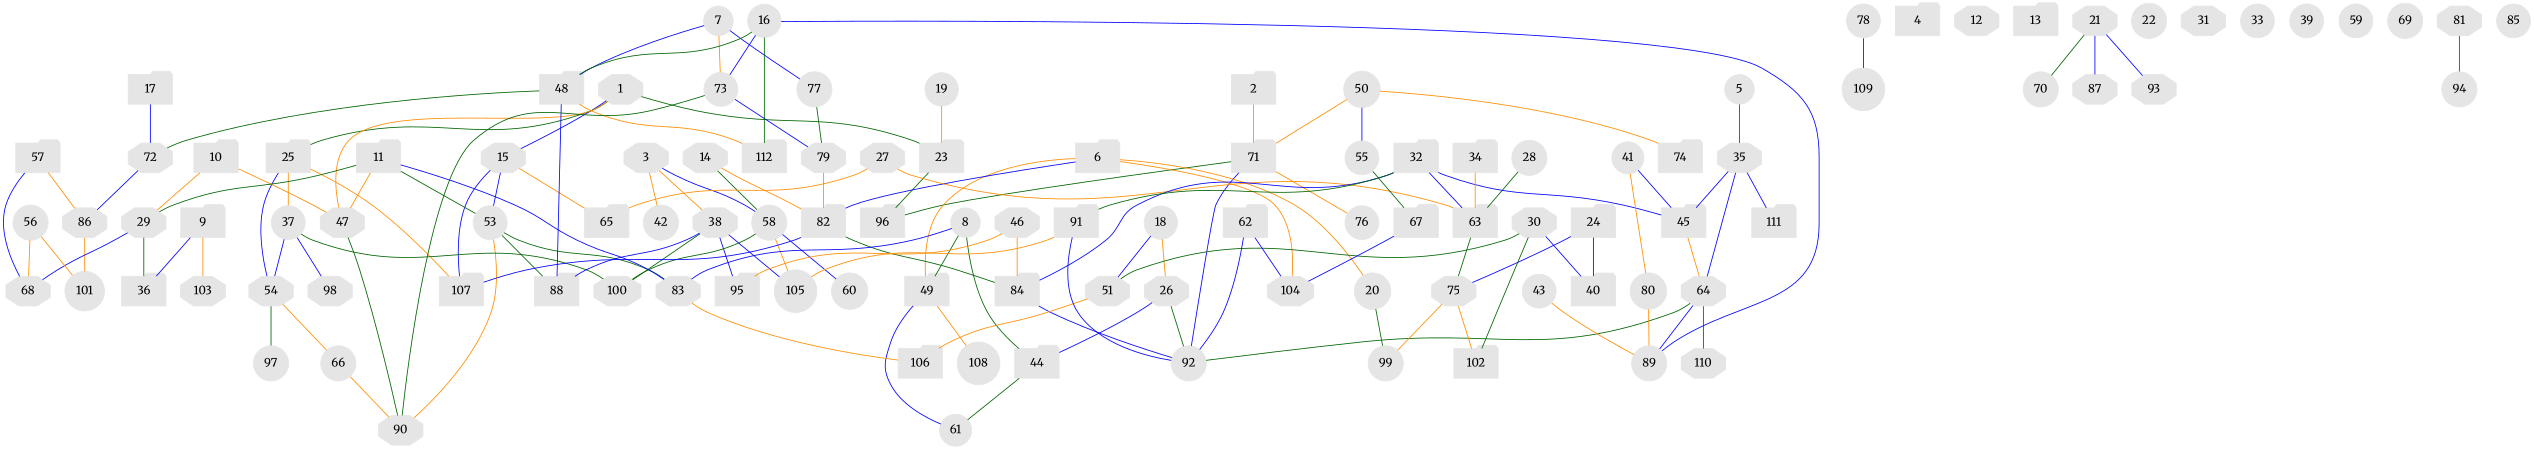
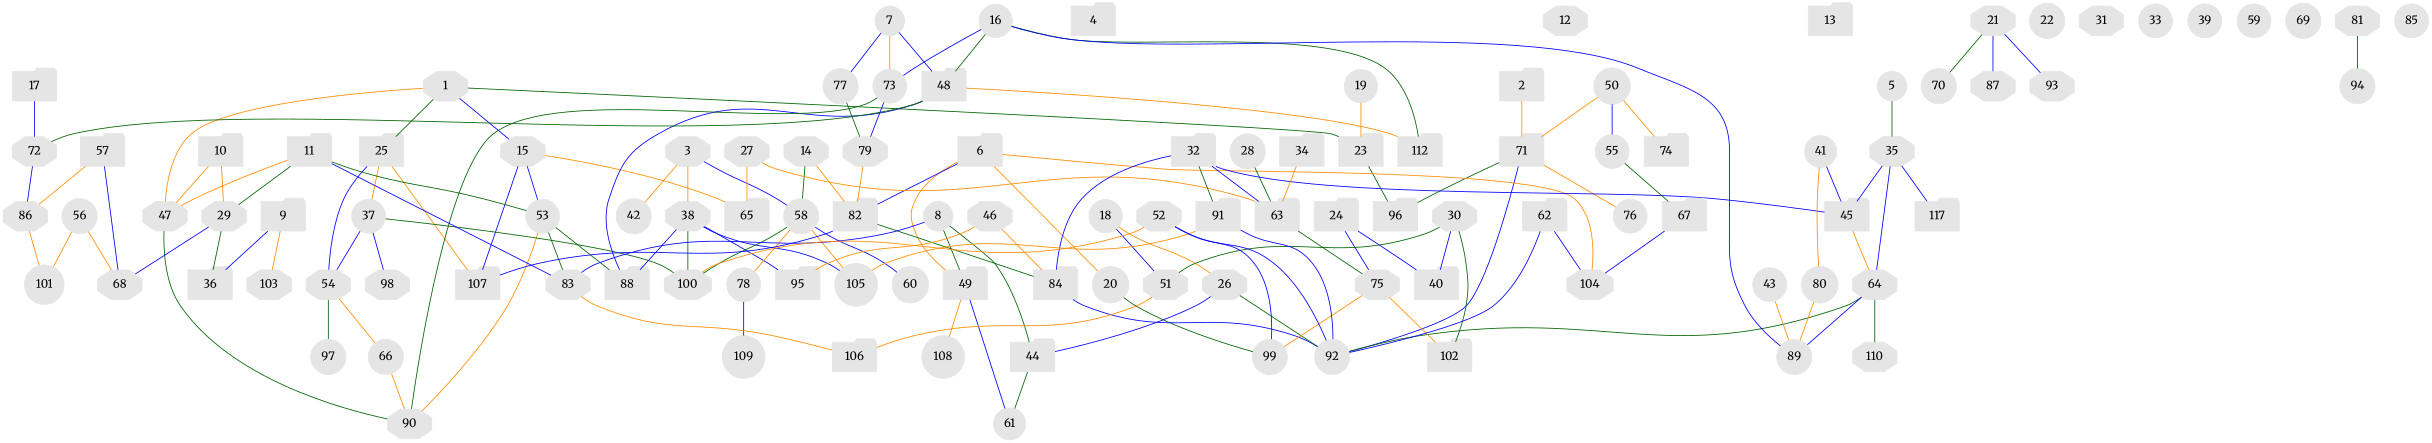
  graph {
    fontname=Merriweather
    node [color=gray90 fontname=Merriweather shape=circle style=filled]
    edge [color=blue fontname=Merriweather]
    1 [shape=octagon]
    15 [shape=octagon]
    23 [shape=folder]
    25 [shape=folder]
    47 [shape=octagon]
    53
    65 [shape=folder]
    107 [shape=folder]
    96 [shape=folder]
    37
    54 [shape=octagon]
    90 [shape=octagon]
    2 [shape=folder]
    71 [shape=folder]
    92
    76
    3 [shape=octagon]
    38 [shape=octagon]
    42
    58
    100 [shape=octagon]
    88 [shape=folder]
    95 [shape=folder]
    105
    60
    78
    4 [shape=folder]
    35 [shape=octagon]
    5
    45 [shape=folder]
    64 [shape=octagon]
-   111 [shape=folder]
+   111 [shape=folder label=117]
    6 [shape=folder]
    20
    49 [shape=folder]
    82 [shape=folder]
    104 [shape=octagon]
    99
    61
    108
    84 [shape=folder]
    48 [shape=folder]
    7
    73
    77
    112 [shape=folder]
    72 [shape=octagon]
    79 [shape=octagon]
    8
    44 [shape=folder]
    83 [shape=octagon]
    57 [shape=folder]
    68 [shape=octagon]
    86 [shape=octagon]
    106 [shape=folder]
    9 [shape=folder]
    36 [shape=folder]
    103 [shape=octagon]
    10 [shape=folder]
    29 [shape=octagon]
    11 [shape=folder]
    12 [shape=octagon]
    13 [shape=folder]
    14 [shape=octagon]
    16
    89
    17 [shape=folder]
    26 [shape=octagon]
    18
    51 [shape=octagon]
    19
    21 [shape=octagon]
    70
    87 [shape=octagon]
    93 [shape=octagon]
    22
    24 [shape=folder]
    40 [shape=folder]
    75 [shape=octagon]
    102 [shape=folder]
    98 [shape=octagon]
    66
    97
    27 [shape=octagon]
    63 [shape=folder]
    28
    30 [shape=octagon]
    31 [shape=octagon]
    32 [shape=folder]
    91 [shape=folder]
    33
    34 [shape=folder]
    110 [shape=octagon]
    39
    41
    80
    43
    46 [shape=octagon]
    50
    55
    74 [shape=folder]
    67 [shape=folder]
+   52 [shape=octagon]
    56
    101
    109
    59
    62 [shape=folder]
    69
    81 [shape=octagon]
    94
    85
    1 -- 15
    1 -- 23 [color=darkgreen]
    1 -- 25 [color=darkgreen]
    1 -- 47 [color=darkorange]
    15 -- 53
    15 -- 65 [color=darkorange]
    15 -- 107
    23 -- 96 [color=darkgreen]
    25 -- 107 [color=darkorange]
    25 -- 37 [color=darkorange]
    25 -- 54
    47 -- 90 [color=darkgreen]
    53 -- 90 [color=darkorange]
    53 -- 88 [color=darkgreen]
    53 -- 83 [color=darkgreen]
    37 -- 54
    37 -- 100 [color=darkgreen]
    37 -- 98
    54 -- 66 [color=darkorange]
    54 -- 97 [color=darkgreen]
    2 -- 71 [color=darkorange]
    71 -- 96 [color=darkgreen]
    71 -- 92
    71 -- 76 [color=darkorange]
    3 -- 38 [color=darkorange]
    3 -- 42 [color=darkorange]
    3 -- 58
    38 -- 100 [color=darkgreen]
    38 -- 88
    38 -- 95
    38 -- 105
    58 -- 100 [color=darkgreen]
    58 -- 105 [color=darkorange]
    58 -- 60
+   58 -- 78 [color=darkorange]
    78 -- 109
    35 -- 45
    35 -- 64
    35 -- 111
    5 -- 35 [color=darkgreen]
    45 -- 64 [color=darkorange]
    64 -- 92 [color=darkgreen]
    64 -- 89
    64 -- 110 [color=darkgreen]
    6 -- 20 [color=darkorange]
    6 -- 49 [color=darkorange]
    6 -- 82
    6 -- 104 [color=darkorange]
    20 -- 99 [color=darkgreen]
    49 -- 61
    49 -- 108 [color=darkorange]
    82 -- 107
    82 -- 84 [color=darkgreen]
    84 -- 92
    48 -- 88
    48 -- 112 [color=darkorange]
    48 -- 72 [color=darkgreen]
    7 -- 48
    7 -- 73 [color=darkorange]
    7 -- 77
    73 -- 90 [color=darkgreen]
    73 -- 79
    77 -- 79 [color=darkgreen]
    72 -- 86
    79 -- 82 [color=darkorange]
    8 -- 49 [color=darkgreen]
    8 -- 44 [color=darkgreen]
    8 -- 83
    44 -- 61 [color=darkgreen]
    83 -- 106 [color=darkorange]
    57 -- 68
    57 -- 86 [color=darkorange]
    86 -- 101 [color=darkorange]
    9 -- 36
    9 -- 103 [color=darkorange]
    10 -- 47 [color=darkorange]
    10 -- 29 [color=darkorange]
    29 -- 68
    29 -- 36 [color=darkgreen]
    11 -- 47 [color=darkorange]
    11 -- 53 [color=darkgreen]
    11 -- 83
    11 -- 29 [color=darkgreen]
    14 -- 58 [color=darkgreen]
    14 -- 82 [color=darkorange]
    16 -- 48 [color=darkgreen]
    16 -- 73
    16 -- 112 [color=darkgreen]
    16 -- 89
    17 -- 72
    26 -- 92 [color=darkgreen]
    26 -- 44
    18 -- 26 [color=darkorange]
    18 -- 51
    51 -- 106 [color=darkorange]
    19 -- 23 [color=darkorange]
    21 -- 70 [color=darkgreen]
    21 -- 87
    21 -- 93
    24 -- 40
    24 -- 75
    75 -- 99 [color=darkorange]
    75 -- 102 [color=darkorange]
    66 -- 90 [color=darkorange]
    27 -- 65 [color=darkorange]
    27 -- 63 [color=darkorange]
    63 -- 75 [color=darkgreen]
    28 -- 63 [color=darkgreen]
    30 -- 51 [color=darkgreen]
    30 -- 40
    30 -- 102 [color=darkgreen]
    32 -- 45
    32 -- 84
    32 -- 63
    32 -- 91 [color=darkgreen]
    91 -- 92
    91 -- 105 [color=darkorange]
    34 -- 63 [color=darkorange]
    41 -- 45
    41 -- 80 [color=darkorange]
    80 -- 89 [color=darkorange]
    43 -- 89 [color=darkorange]
    46 -- 95 [color=darkorange]
    46 -- 84 [color=darkorange]
    50 -- 71 [color=darkorange]
    50 -- 55
    50 -- 74 [color=darkorange]
    55 -- 67 [color=darkgreen]
    67 -- 104
+   52 -- 92
+   52 -- 100 [color=darkorange]
+   52 -- 99
    56 -- 68 [color=darkorange]
    56 -- 101 [color=darkorange]
    62 -- 92
    62 -- 104
    81 -- 94 [color=darkgreen]
  }
